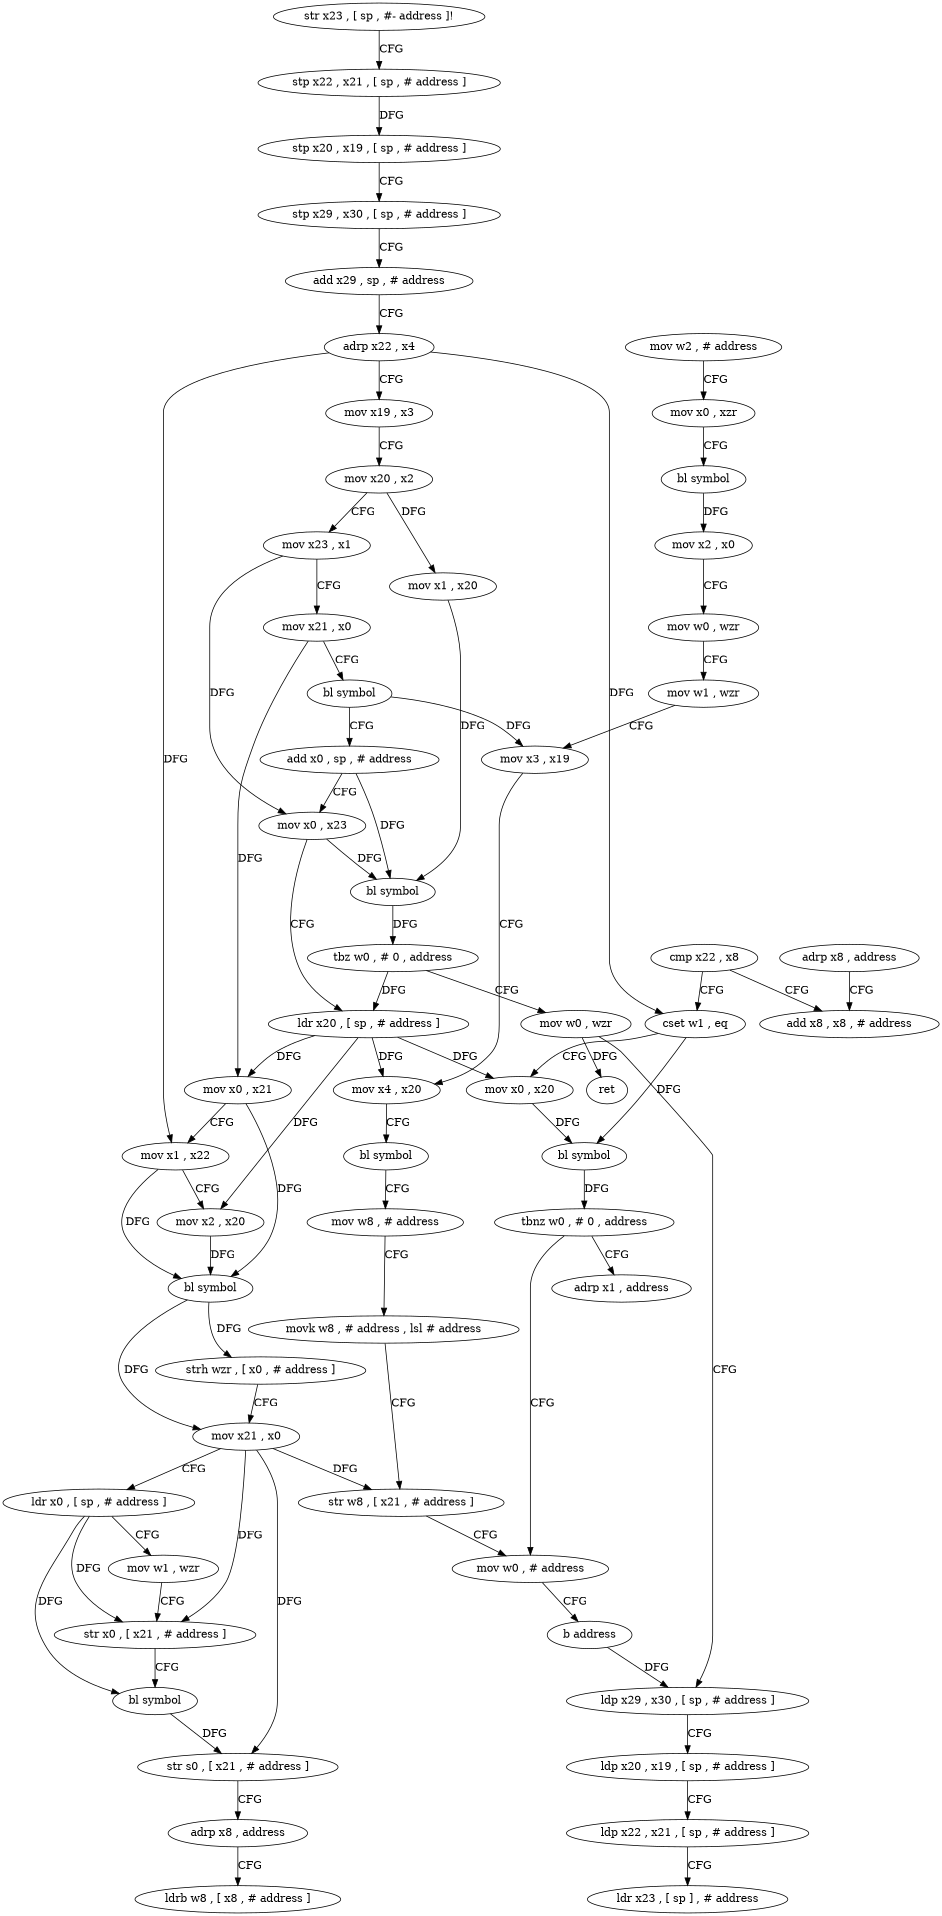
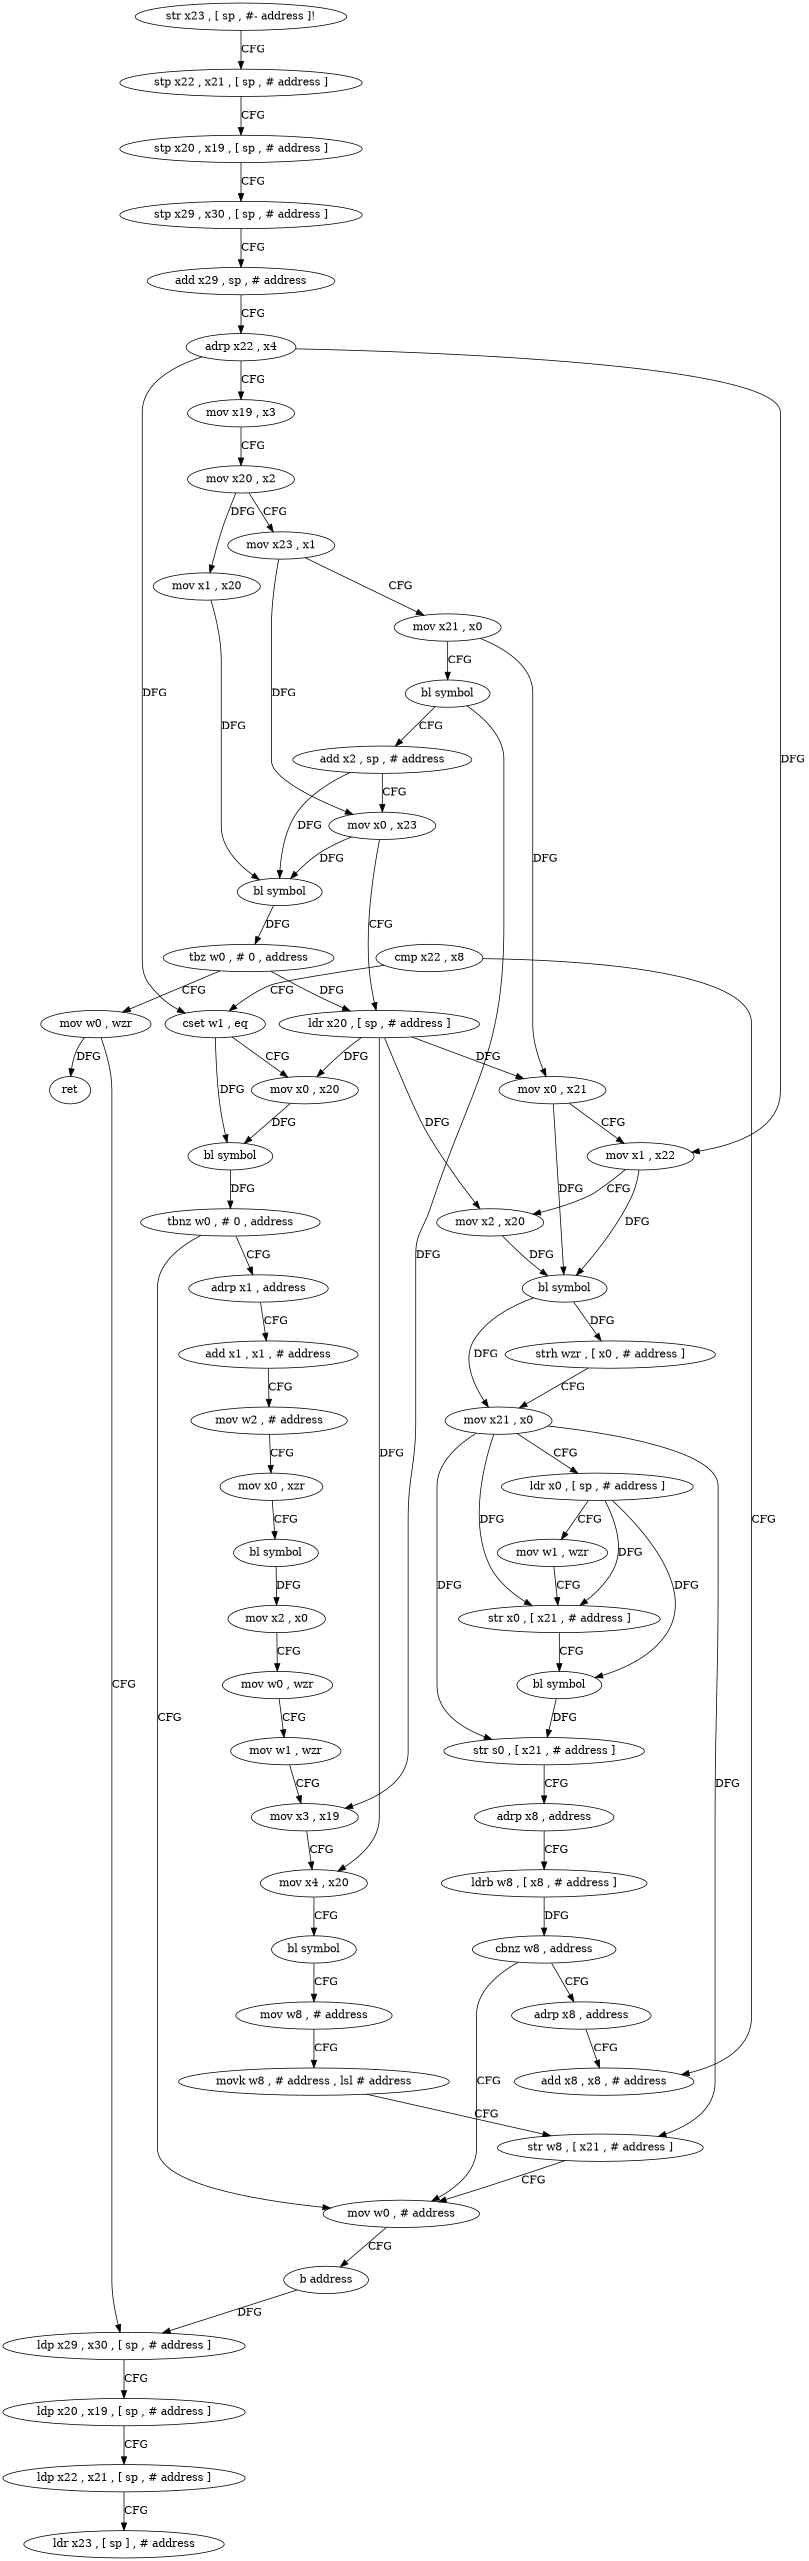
  digraph {
    n1 [label="str x23 , [ sp , #- address ]!"]
    n2 [label="stp x22 , x21 , [ sp , # address ]"]
    n3 [label="stp x20 , x19 , [ sp , # address ]"]
    n4 [label="stp x29 , x30 , [ sp , # address ]"]
    n5 [label="add x29 , sp , # address"]
    n6 [label="adrp x22 , x4"]
    n7 [label="mov x19 , x3"]
    n8 [label="mov x1 , x22"]
    n9 [label="cset w1 , eq"]
    n10 [label="mov x20 , x2"]
    n11 [label="mov x2 , x20"]
    n12 [label="bl symbol"]
    n13 [label="mov x0 , x20"]
    n14 [label="bl symbol"]
    n15 [label="mov x23 , x1"]
    n16 [label="mov x1 , x20"]
    n17 [label="mov x21 , x0"]
    n18 [label="mov x0 , x23"]
    n19 [label="bl symbol"]
    n20 [label="bl symbol"]
    n21 [label="mov x0 , x21"]
    n22 [label="ldr x20 , [ sp , # address ]"]
-   n23 [label="add x0 , sp , # address"]
+   n23 [label="add x2 , sp , # address"]
    n24 [label="mov x3 , x19"]
    n25 [label="mov x4 , x20"]
    n26 [label="tbz w0 , # 0 , address"]
    n27 [label="mov w0 , wzr"]
    n28 [label="ldp x29 , x30 , [ sp , # address ]"]
    n29 [label=ret]
    n30 [label="ldp x20 , x19 , [ sp , # address ]"]
    n31 [label="bl symbol"]
    n32 [label="ldp x22 , x21 , [ sp , # address ]"]
    n33 [label="strh wzr , [ x0 , # address ]"]
    n34 [label="mov x21 , x0"]
    n35 [label="ldr x0 , [ sp , # address ]"]
    n36 [label="str x0 , [ x21 , # address ]"]
    n37 [label="str s0 , [ x21 , # address ]"]
    n38 [label="str w8 , [ x21 , # address ]"]
    n39 [label="mov w1 , wzr"]
    n40 [label="bl symbol"]
    n41 [label="adrp x8 , address"]
    n42 [label="mov w0 , # address"]
    n43 [label="ldrb w8 , [ x8 , # address ]"]
+   n44 [label="cbnz w8 , address"]
    n45 [label="adrp x8 , address"]
    n46 [label="b address"]
    n47 [label="add x8 , x8 , # address"]
    n48 [label="cmp x22 , x8"]
    n49 [label="tbnz w0 , # 0 , address"]
    n50 [label="adrp x1 , address"]
+   n51 [label="add x1 , x1 , # address"]
    n52 [label="mov w2 , # address"]
    n53 [label="ldr x23 , [ sp ] , # address"]
    n54 [label="mov x0 , xzr"]
    n55 [label="bl symbol"]
    n56 [label="mov x2 , x0"]
    n57 [label="mov w0 , wzr"]
    n58 [label="mov w1 , wzr"]
    n59 [label="mov w8 , # address"]
    n60 [label="movk w8 , # address , lsl # address"]
    n1 -> n2 [label=CFG]
-   n2 -> n3 [label=DFG]
+   n2 -> n3 [label=CFG]
    n3 -> n4 [label=CFG]
    n4 -> n5 [label=CFG]
    n5 -> n6 [label=CFG]
    n6 -> n7 [label=CFG]
    n6 -> n8 [label=DFG]
    n6 -> n9 [label=DFG]
    n7 -> n10 [label=CFG]
    n8 -> n11 [label=CFG]
    n8 -> n12 [label=DFG]
    n9 -> n13 [label=CFG]
    n9 -> n14 [label=DFG]
    n10 -> n15 [label=CFG]
    n10 -> n16 [label=DFG]
    n11 -> n12 [label=DFG]
    n12 -> n33 [label=DFG]
    n12 -> n34 [label=DFG]
    n13 -> n14 [label=DFG]
    n14 -> n49 [label=DFG]
    n15 -> n17 [label=CFG]
    n15 -> n18 [label=DFG]
    n16 -> n19 [label=DFG]
    n17 -> n20 [label=CFG]
    n17 -> n21 [label=DFG]
    n18 -> n19 [label=DFG]
    n18 -> n22 [label=CFG]
    n19 -> n26 [label=DFG]
    n20 -> n23 [label=CFG]
    n20 -> n24 [label=DFG]
    n21 -> n8 [label=CFG]
    n21 -> n12 [label=DFG]
    n22 -> n11 [label=DFG]
    n22 -> n13 [label=DFG]
    n22 -> n21 [label=DFG]
    n22 -> n25 [label=DFG]
    n23 -> n18 [label=CFG]
    n23 -> n19 [label=DFG]
    n24 -> n25 [label=CFG]
    n25 -> n31 [label=CFG]
    n26 -> n22 [label=DFG]
    n26 -> n27 [label=CFG]
    n27 -> n28 [label=CFG]
    n27 -> n29 [label=DFG]
    n28 -> n30 [label=CFG]
    n30 -> n32 [label=CFG]
    n31 -> n59 [label=CFG]
    n32 -> n53 [label=CFG]
    n33 -> n34 [label=CFG]
    n34 -> n35 [label=CFG]
    n34 -> n36 [label=DFG]
    n34 -> n37 [label=DFG]
    n34 -> n38 [label=DFG]
    n35 -> n36 [label=DFG]
    n35 -> n39 [label=CFG]
    n35 -> n40 [label=DFG]
    n36 -> n40 [label=CFG]
    n37 -> n41 [label=CFG]
    n38 -> n42 [label=CFG]
    n39 -> n36 [label=CFG]
    n40 -> n37 [label=DFG]
    n41 -> n43 [label=CFG]
    n42 -> n46 [label=CFG]
+   n43 -> n44 [label=DFG]
+   n44 -> n42 [label=CFG]
+   n44 -> n45 [label=CFG]
    n45 -> n47 [label=CFG]
    n46 -> n28 [label=DFG]
    n48 -> n9 [label=CFG]
    n48 -> n47 [label=CFG]
    n49 -> n42 [label=CFG]
    n49 -> n50 [label=CFG]
+   n50 -> n51 [label=CFG]
+   n51 -> n52 [label=CFG]
    n52 -> n54 [label=CFG]
    n54 -> n55 [label=CFG]
    n55 -> n56 [label=DFG]
    n56 -> n57 [label=CFG]
    n57 -> n58 [label=CFG]
    n58 -> n24 [label=CFG]
    n59 -> n60 [label=CFG]
    n60 -> n38 [label=CFG]
  }
